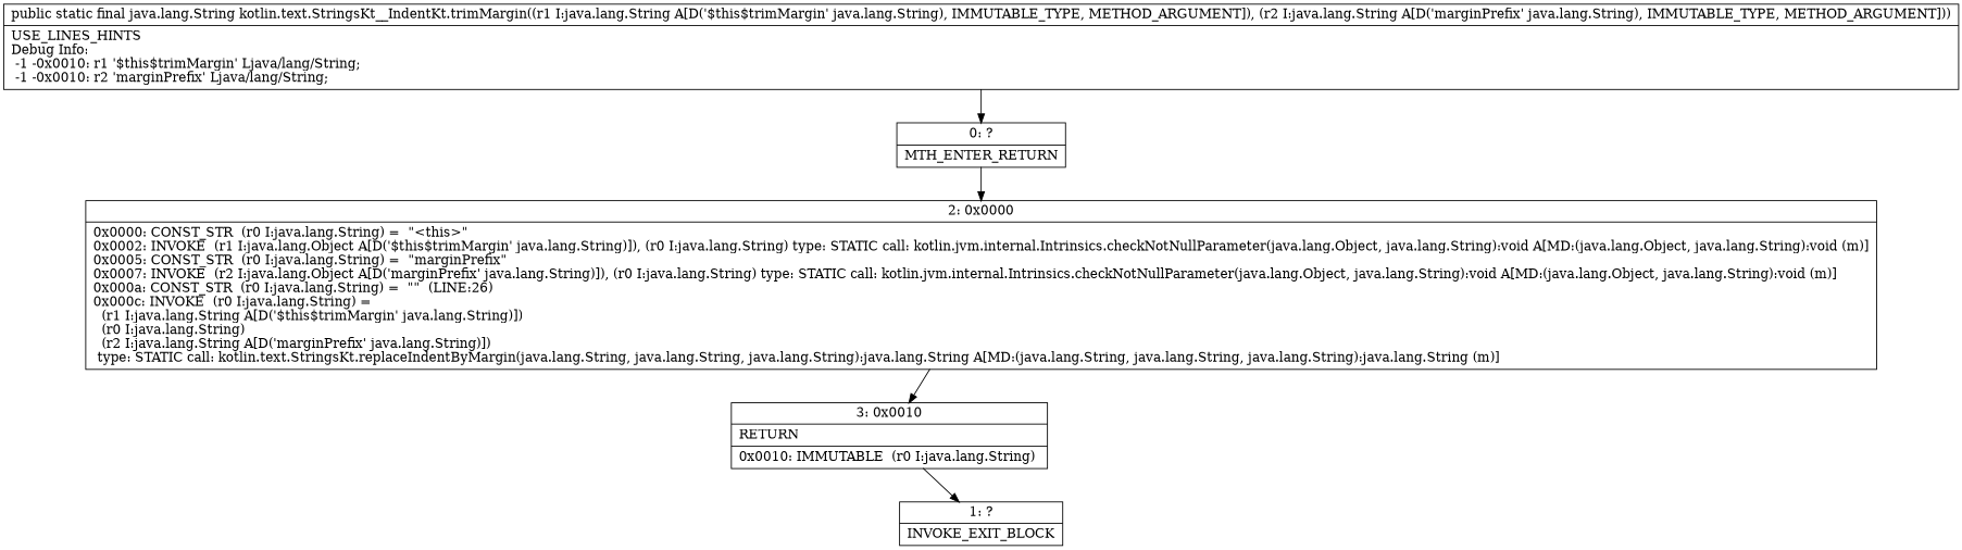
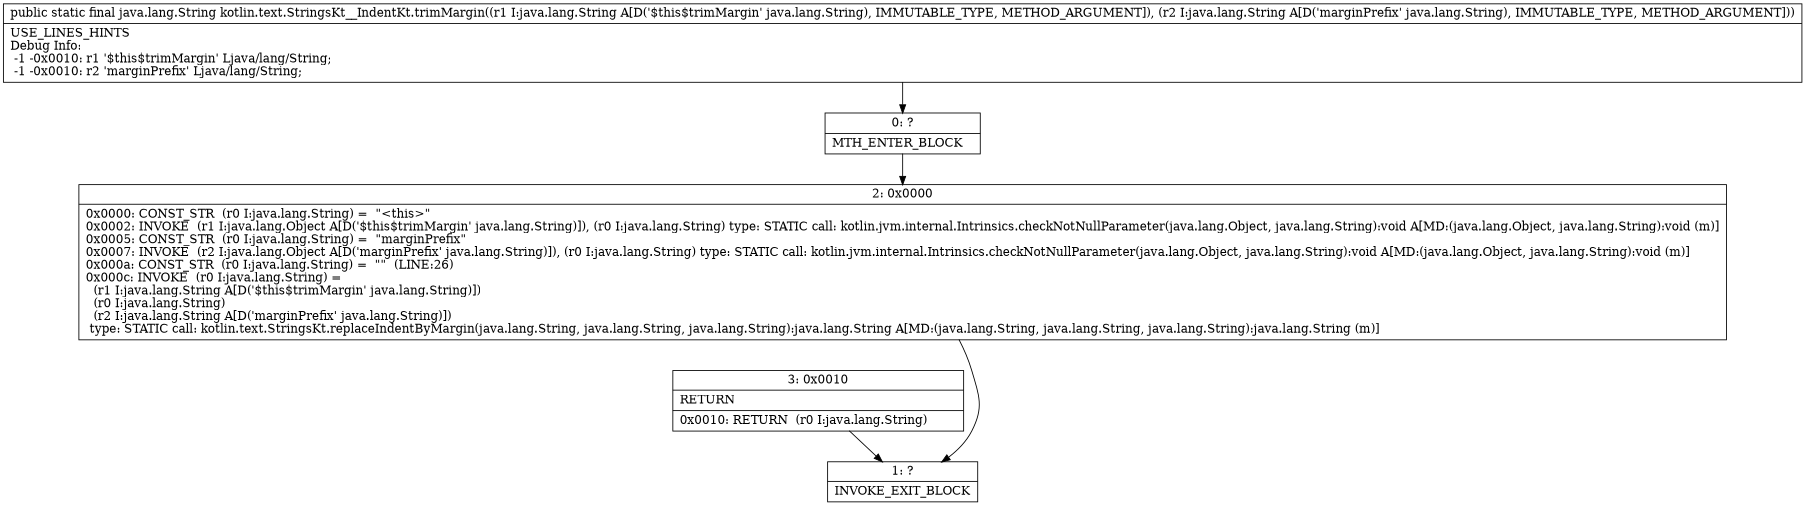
  digraph {
    node [shape=record]
-   n1 [label="{0\:\ ?|MTH_ENTER_RETURN\l}"]
+   n1 [label="{0\:\ ?|MTH_ENTER_BLOCK\l}"]
    n2 [label="{2\:\ 0x0000|0x0000: CONST_STR  (r0 I:java.lang.String) =  \"\<this\>\" \l0x0002: INVOKE  (r1 I:java.lang.Object A[D('$this$trimMargin' java.lang.String)]), (r0 I:java.lang.String) type: STATIC call: kotlin.jvm.internal.Intrinsics.checkNotNullParameter(java.lang.Object, java.lang.String):void A[MD:(java.lang.Object, java.lang.String):void (m)]\l0x0005: CONST_STR  (r0 I:java.lang.String) =  \"marginPrefix\" \l0x0007: INVOKE  (r2 I:java.lang.Object A[D('marginPrefix' java.lang.String)]), (r0 I:java.lang.String) type: STATIC call: kotlin.jvm.internal.Intrinsics.checkNotNullParameter(java.lang.Object, java.lang.String):void A[MD:(java.lang.Object, java.lang.String):void (m)]\l0x000a: CONST_STR  (r0 I:java.lang.String) =  \"\"  (LINE:26)\l0x000c: INVOKE  (r0 I:java.lang.String) = \l  (r1 I:java.lang.String A[D('$this$trimMargin' java.lang.String)])\l  (r0 I:java.lang.String)\l  (r2 I:java.lang.String A[D('marginPrefix' java.lang.String)])\l type: STATIC call: kotlin.text.StringsKt.replaceIndentByMargin(java.lang.String, java.lang.String, java.lang.String):java.lang.String A[MD:(java.lang.String, java.lang.String, java.lang.String):java.lang.String (m)]\l}"]
-   n3 [label="{3\:\ 0x0010|RETURN\l|0x0010: IMMUTABLE  (r0 I:java.lang.String) \l}"]
+   n3 [label="{3\:\ 0x0010|RETURN\l|0x0010: RETURN  (r0 I:java.lang.String) \l}"]
    n4 [label="{1\:\ ?|INVOKE_EXIT_BLOCK\l}"]
    n5 [label="{public static final java.lang.String kotlin.text.StringsKt__IndentKt.trimMargin((r1 I:java.lang.String A[D('$this$trimMargin' java.lang.String), IMMUTABLE_TYPE, METHOD_ARGUMENT]), (r2 I:java.lang.String A[D('marginPrefix' java.lang.String), IMMUTABLE_TYPE, METHOD_ARGUMENT]))  | USE_LINES_HINTS\lDebug Info:\l  \-1 \-0x0010: r1 '$this$trimMargin' Ljava\/lang\/String;\l  \-1 \-0x0010: r2 'marginPrefix' Ljava\/lang\/String;\l}"]
    n1 -> n2
-   n2 -> n3
+   n2 -> n4
    n3 -> n4
    n5 -> n1
  }
